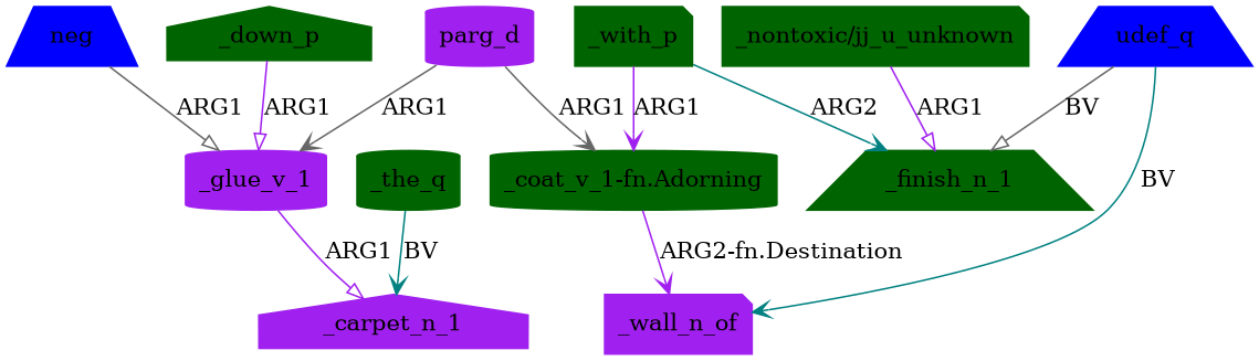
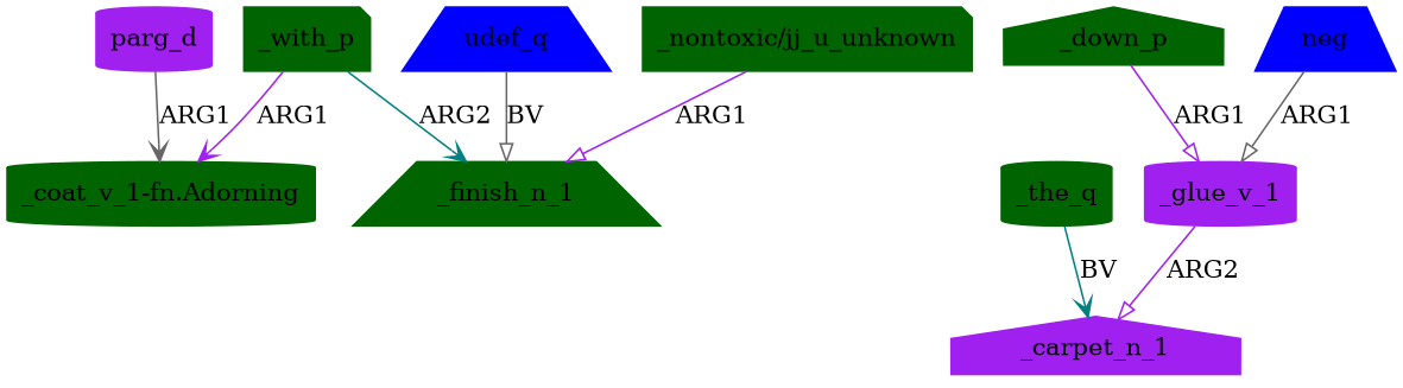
  digraph {
    node [color=darkgreen shape=cylinder style=filled]
    edge [arrowhead=vee color=purple]
    parg_d [color=purple]
    _glue_v_1 [color=purple]
    "_coat_v_1-fn.Adorning"
    _carpet_n_1 [color=purple shape=house]
-   _wall_n_of [color=purple shape=note]
    udef_q [color=blue shape=trapezium]
    _finish_n_1 [shape=trapezium]
    _the_q
    _with_p [shape=note]
    _down_p [shape=house]
    "_nontoxic/jj_u_unknown" [shape=note]
    neg [color=blue shape=trapezium]
-   parg_d -> _glue_v_1 [color=gray40 label=ARG1]
    parg_d -> "_coat_v_1-fn.Adorning" [color=gray40 label=ARG1]
-   _glue_v_1 -> _carpet_n_1 [arrowhead=onormal label=ARG1]
-   "_coat_v_1-fn.Adorning" -> _wall_n_of [label="ARG2-fn.Destination"]
-   udef_q -> _wall_n_of [color=teal label=BV]
+   _glue_v_1 -> _carpet_n_1 [arrowhead=onormal label=ARG2]
    udef_q -> _finish_n_1 [arrowhead=onormal color=gray40 label=BV]
    _the_q -> _carpet_n_1 [color=teal label=BV]
    _with_p -> "_coat_v_1-fn.Adorning" [label=ARG1]
    _with_p -> _finish_n_1 [color=teal label=ARG2]
    _down_p -> _glue_v_1 [arrowhead=onormal label=ARG1]
    "_nontoxic/jj_u_unknown" -> _finish_n_1 [arrowhead=onormal label=ARG1]
    neg -> _glue_v_1 [arrowhead=onormal color=gray40 label=ARG1]
  }
